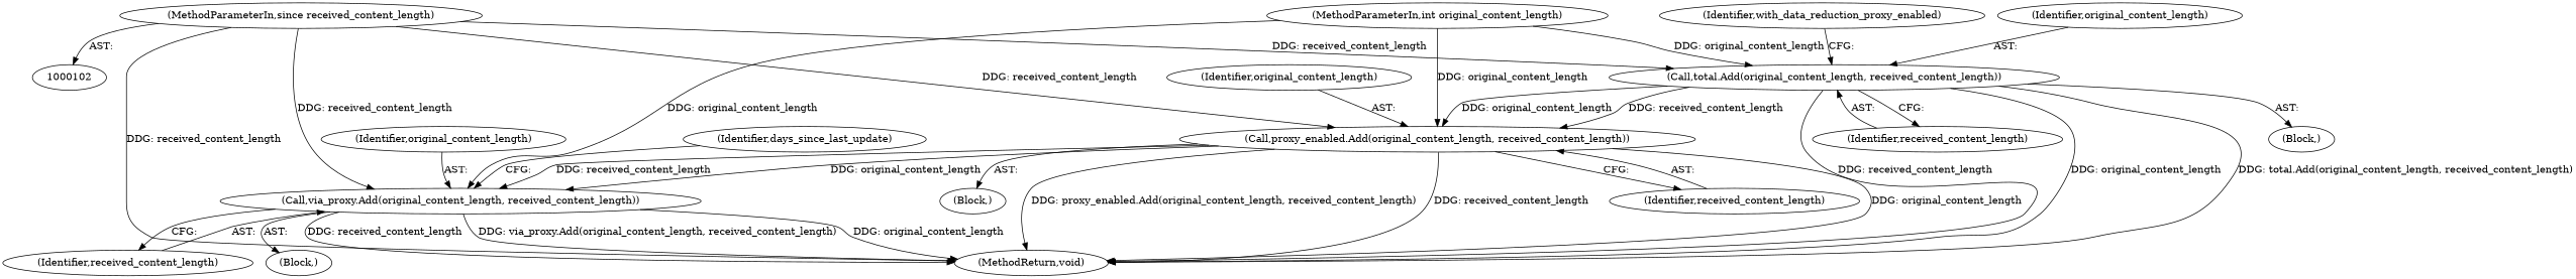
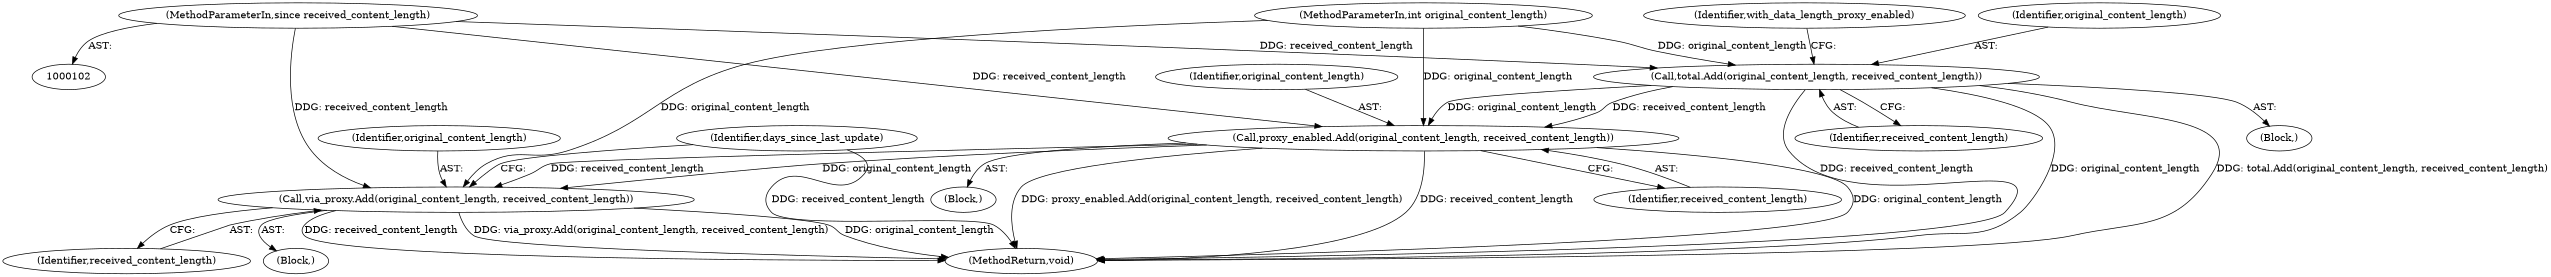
  digraph {
    n1 [label="(MethodParameterIn,since received_content_length)"]
    n2 [label="(Call,total.Add(original_content_length, received_content_length))"]
    n3 [label="(Call,proxy_enabled.Add(original_content_length, received_content_length))"]
    n4 [label="(Call,via_proxy.Add(original_content_length, received_content_length))"]
    n5 [label="(MethodReturn,void)"]
    1000102
    n7 [label="(Identifier,received_content_length)"]
    n8 [label="(Block,)"]
    n9 [label="(Identifier,received_content_length)"]
    n10 [label="(Block,)"]
    n11 [label="(Block,)"]
    n12 [label="(Identifier,received_content_length)"]
-   n13 [label="(Identifier,with_data_reduction_proxy_enabled)"]
+   n13 [label="(Identifier,with_data_length_proxy_enabled)"]
    n14 [label="(MethodParameterIn,int original_content_length)"]
    n15 [label="(Identifier,original_content_length)"]
    n16 [label="(Identifier,days_since_last_update)"]
    n17 [label="(Identifier,original_content_length)"]
    n18 [label="(Identifier,original_content_length)"]
    n1 -> n2 [label="DDG: received_content_length"]
    n1 -> n3 [label="DDG: received_content_length"]
    n1 -> n4 [label="DDG: received_content_length"]
-   n1 -> n5 [label="DDG: received_content_length"]
+   n16 -> n5 [label="DDG: received_content_length"]
    n1 -> 1000102 [label="AST: "]
    n2 -> n3 [label="DDG: original_content_length"]
    n2 -> n3 [label="DDG: received_content_length"]
    n2 -> n5 [label="DDG: total.Add(original_content_length, received_content_length)"]
    n2 -> n5 [label="DDG: received_content_length"]
    n2 -> n5 [label="DDG: original_content_length"]
    n2 -> n7 [label="CFG: "]
    n2 -> n8 [label="AST: "]
    n3 -> n4 [label="DDG: original_content_length"]
    n3 -> n4 [label="DDG: received_content_length"]
    n3 -> n5 [label="DDG: received_content_length"]
    n3 -> n5 [label="DDG: original_content_length"]
    n3 -> n5 [label="DDG: proxy_enabled.Add(original_content_length, received_content_length)"]
    n3 -> n9 [label="CFG: "]
    n3 -> n10 [label="AST: "]
    n4 -> n5 [label="DDG: received_content_length"]
    n4 -> n5 [label="DDG: via_proxy.Add(original_content_length, received_content_length)"]
    n4 -> n5 [label="DDG: original_content_length"]
    n4 -> n11 [label="AST: "]
    n4 -> n12 [label="CFG: "]
    n7 -> n2 [label="AST: "]
    n9 -> n3 [label="AST: "]
    n12 -> n4 [label="AST: "]
    n13 -> n2 [label="CFG: "]
    n14 -> n2 [label="DDG: original_content_length"]
    n14 -> n3 [label="DDG: original_content_length"]
    n14 -> n4 [label="DDG: original_content_length"]
    n15 -> n4 [label="AST: "]
    n16 -> n4 [label="CFG: "]
    n17 -> n2 [label="AST: "]
    n18 -> n3 [label="AST: "]
  }
